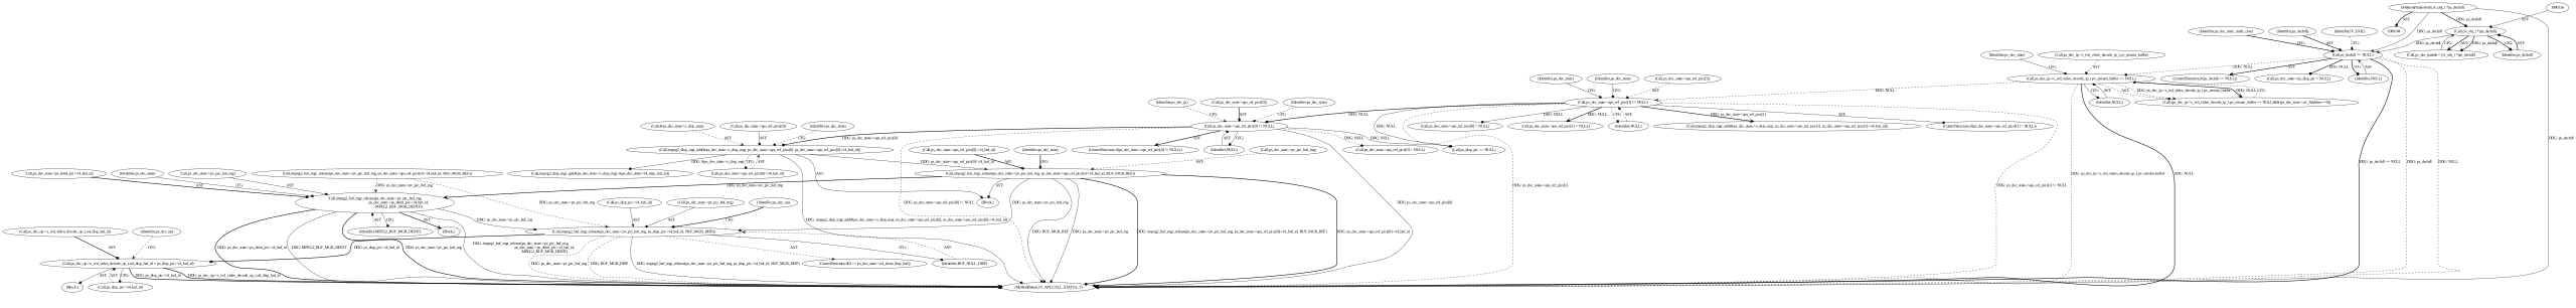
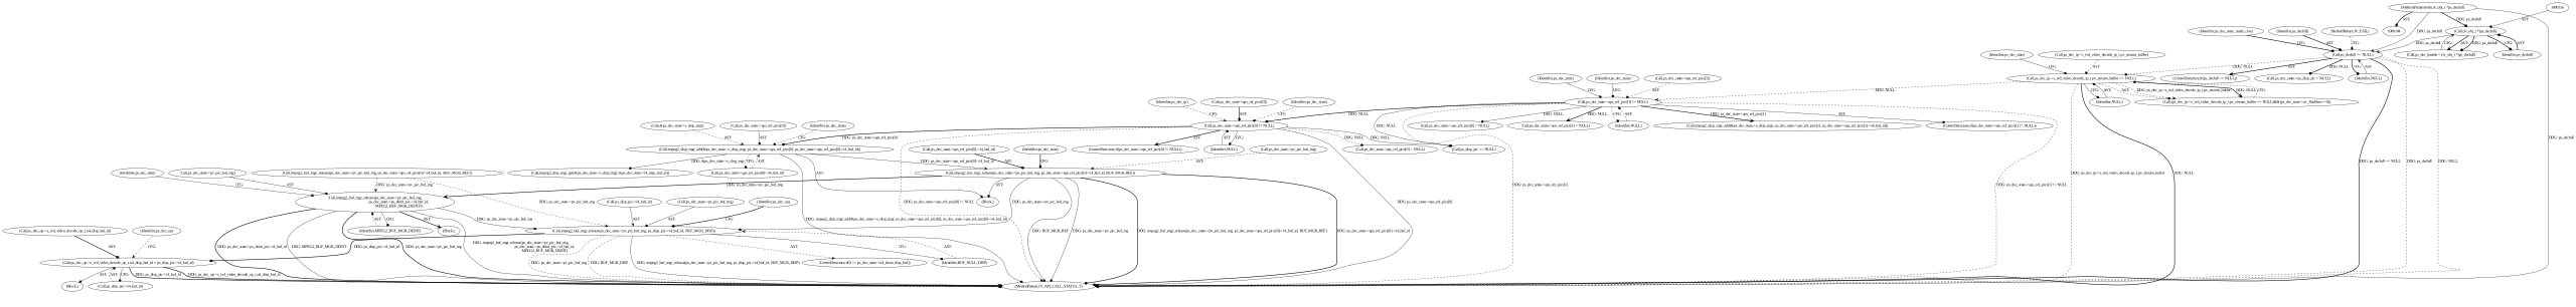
  digraph {
    fontname="Liberation Serif"
    node [fontname="Liberation Serif"]
    edge [arrowhead=dot fontname="Liberation Serif" style=solid]
    n1 [label="(Call,impeg2_buf_mgr_release(ps_dec_state->pv_pic_buf_mg, ps_dec_state->aps_ref_pics[0]->i4_buf_id, BUF_MGR_REF))"]
    n2 [label="(Call,impeg2_buf_mgr_release(ps_dec_state->pv_pic_buf_mg,\n                                               ps_dec_state->ps_deint_pic->i4_buf_id,\n                                               MPEG2_BUF_MGR_DEINT))"]
    n3 [label="(Call,impeg2_buf_mgr_release(ps_dec_state->pv_pic_buf_mg, ps_disp_pic->i4_buf_id, BUF_MGR_DISP))"]
    n4 [label="(Block,)"]
    n5 [label="(MethodReturn,IV_API_CALL_STATUS_T)"]
    n6 [label="(Identifier,MPEG2_BUF_MGR_DEINT)"]
    n7 [label="(Block,)"]
    n8 [label="(Call,ps_dec_op->s_ivd_video_decode_op_t.u4_disp_buf_id = ps_disp_pic->i4_buf_id)"]
    n9 [label="(ControlStructure,if(0 == ps_dec_state->u4_share_disp_buf))"]
    n10 [label="(Identifier,BUF_NULL_DISP)"]
    n11 [label="(Call,impeg2_disp_mgr_add(&ps_dec_state->s_disp_mgr, ps_dec_state->aps_ref_pics[0], ps_dec_state->aps_ref_pics[0]->i4_buf_id))"]
    n12 [label="(Call,impeg2_disp_mgr_get(&ps_dec_state->s_disp_mgr, &ps_dec_state->i4_disp_buf_id))"]
    n13 [label="(Call,ps_dec_state->aps_ref_pics[0]->i4_buf_id)"]
    n14 [label="(Call,ps_dec_state->aps_ref_pics[0] != NULL)"]
    n15 [label="(ControlStructure,if(ps_dec_state->aps_ref_pics[0] != NULL))"]
    n16 [label="(Call,ps_dec_state->aps_ref_pics[0] = NULL)"]
    n17 [label="(Identifier,NULL)"]
    n18 [label="(Call,ps_disp_pic == NULL)"]
    n19 [label="(Call,ps_dec_state->aps_ref_pics[1] != NULL)"]
    n20 [label="(Call,ps_dec_state->aps_ref_pics[0] = NULL)"]
    n21 [label="(Call,ps_dec_state->aps_ref_pics[1] = NULL)"]
    n22 [label="(Identifier,NULL)"]
    n23 [label="(Call,impeg2_disp_mgr_add(&ps_dec_state->s_disp_mgr, ps_dec_state->aps_ref_pics[1], ps_dec_state->aps_ref_pics[1]->i4_buf_id))"]
    n24 [label="(ControlStructure,if(ps_dec_state->aps_ref_pics[1] != NULL))"]
    n25 [label="(Call,ps_dec_ip->s_ivd_video_decode_ip_t.pv_stream_buffer == NULL)"]
    n26 [label="(Identifier,NULL)"]
    n27 [label="(Call,(ps_dec_ip->s_ivd_video_decode_ip_t.pv_stream_buffer == NULL)&&(ps_dec_state->u1_flushfrm==0))"]
    n28 [label="(Call,ps_dechdl == NULL)"]
    n29 [label="(ControlStructure,if(ps_dechdl == NULL))"]
    n30 [label="(Call,ps_dec_state->ps_disp_pic = NULL)"]
    n31 [label="(Identifier,NULL)"]
    n32 [label="(Call,(iv_obj_t *)ps_dechdl)"]
    n33 [label="(Call,ps_dec_handle = (iv_obj_t *)ps_dechdl)"]
    n34 [label="(Identifier,ps_dechdl)"]
    n35 [label="(MethodParameterIn,iv_obj_t *ps_dechdl)"]
    1000104
    n37 [label="(Call,ps_disp_pic->i4_buf_id)"]
    n38 [label="(Block,)"]
-   n39 [label="(Call,ps_dec_state->ps_deint_pic->i4_buf_id)"]
    n40 [label="(Identifier,ps_dec_ip)"]
    n41 [label="(Identifier,ps_dechdl)"]
    n42 [label="(Call,&ps_dec_state->s_disp_mgr)"]
    n43 [label="(Identifier,ps_dec_state)"]
    n44 [label="(Identifier,ps_dec_op)"]
    n45 [label="(Call,ps_disp_pic->i4_buf_id)"]
    n46 [label="(Call,ps_dec_state->pv_pic_buf_mg)"]
    n47 [label="(Call,ps_dec_state->aps_ref_pics[0])"]
    n48 [label="(Identifier,ps_dec_state)"]
    n49 [label="(Identifier,ps_dec_state)"]
-   n50 [label="(Identifier,IV_FAIL)"]
+   n50 [label="(MethodReturn,IV_FAIL)"]
    n51 [label="(Call,ps_dec_state->pv_pic_buf_mg)"]
    n52 [label="(Call,ps_dec_ip->s_ivd_video_decode_ip_t.pv_stream_buffer)"]
    n53 [label="(Identifier,ps_dec_state)"]
    n54 [label="(Call,ps_dec_op->s_ivd_video_decode_op_t.u4_disp_buf_id)"]
    n55 [label="(Identifier,ps_dec_state)"]
    n56 [label="(Identifier,ps_dec_op)"]
    n57 [label="(Call,ps_dec_state->aps_ref_pics[1])"]
    n58 [label="(Call,ps_dec_state->pv_pic_buf_mg)"]
    n59 [label="(Identifier,ps_dec_state)"]
    n60 [label="(Call,impeg2_buf_mgr_release(ps_dec_state->pv_pic_buf_mg, ps_dec_state->aps_ref_pics[0]->i4_buf_id, BUF_MGR_REF))"]
    n61 [label="(Identifier,ps_dec_state_multi_core)"]
    n62 [label="(Call,ps_dec_state->aps_ref_pics[0])"]
    n63 [label="(Identifier,ps_dec_state)"]
    n64 [label="(Call,ps_dec_state->aps_ref_pics[0]->i4_buf_id)"]
    1000156
    n1 -> n2 [arrowhead=vee label="DDG: ps_dec_state->pv_pic_buf_mg" style=bold]
    n1 -> n3 [label="DDG: ps_dec_state->pv_pic_buf_mg"]
    n1 -> n4 [label="AST: "]
    n1 -> n5 [label="DDG: ps_dec_state->pv_pic_buf_mg"]
    n1 -> n5 [label="DDG: impeg2_buf_mgr_release(ps_dec_state->pv_pic_buf_mg, ps_dec_state->aps_ref_pics[0]->i4_buf_id, BUF_MGR_REF)" style=bold]
    n1 -> n5 [arrowhead=diamond label="DDG: ps_dec_state->aps_ref_pics[0]->i4_buf_id" style=bold]
    n1 -> n5 [label="DDG: BUF_MGR_REF"]
    n2 -> n3 [arrowhead=diamond label="DDG: ps_dec_state->pv_pic_buf_mg"]
    n2 -> n5 [arrowhead=vee label="DDG: ps_dec_state->pv_pic_buf_mg" style=bold]
    n2 -> n5 [arrowhead=diamond label="DDG: impeg2_buf_mgr_release(ps_dec_state->pv_pic_buf_mg,\n                                               ps_dec_state->ps_deint_pic->i4_buf_id,\n                                               MPEG2_BUF_MGR_DEINT)"]
    n2 -> n5 [label="DDG: ps_dec_state->ps_deint_pic->i4_buf_id" style=bold]
    n2 -> n5 [label="DDG: MPEG2_BUF_MGR_DEINT"]
    n2 -> n6 [label="CFG: "]
    n2 -> n7 [arrowhead=vee label="AST: " style=bold]
    n3 -> n5 [arrowhead=diamond label="DDG: BUF_MGR_DISP" style=dashed]
    n3 -> n5 [label="DDG: impeg2_buf_mgr_release(ps_dec_state->pv_pic_buf_mg, ps_disp_pic->i4_buf_id, BUF_MGR_DISP)"]
    n3 -> n5 [label="DDG: ps_dec_state->pv_pic_buf_mg" style=dashed]
    n3 -> n8 [arrowhead=diamond label="DDG: ps_disp_pic->i4_buf_id" style=bold]
    n3 -> n9 [arrowhead=vee label="AST: " style=dashed]
    n3 -> n10 [label="CFG: "]
    n6 -> n2 [arrowhead=diamond label="AST: " style=dashed]
    n8 -> n5 [arrowhead=vee label="DDG: ps_dec_op->s_ivd_video_decode_op_t.u4_disp_buf_id" style=bold]
    n8 -> n5 [label="DDG: ps_disp_pic->i4_buf_id" style=bold]
    n8 -> n37 [label="CFG: "]
    n8 -> n38 [arrowhead=diamond label="AST: "]
    n10 -> n3 [arrowhead=vee label="AST: " style=dashed]
    n11 -> n1 [arrowhead=vee label="DDG: ps_dec_state->aps_ref_pics[0]->i4_buf_id"]
    n11 -> n4 [arrowhead=diamond label="AST: "]
    n11 -> n5 [arrowhead=diamond label="DDG: impeg2_disp_mgr_add(&ps_dec_state->s_disp_mgr, ps_dec_state->aps_ref_pics[0], ps_dec_state->aps_ref_pics[0]->i4_buf_id)"]
    n11 -> n12 [label="DDG: &ps_dec_state->s_disp_mgr"]
    n11 -> n13 [label="CFG: " style=dashed]
    n13 -> n11 [arrowhead=vee label="AST: " style=dashed]
    n14 -> n5 [arrowhead=diamond label="DDG: ps_dec_state->aps_ref_pics[0] != NULL" style=dashed]
    n14 -> n5 [arrowhead=diamond label="DDG: ps_dec_state->aps_ref_pics[0]"]
    n14 -> n11 [label="DDG: ps_dec_state->aps_ref_pics[0]" style=bold]
    n14 -> n15 [arrowhead=vee label="AST: " style=bold]
    n14 -> n16 [arrowhead=diamond label="DDG: NULL" style=dashed]
    n14 -> n17 [label="CFG: "]
    n14 -> n18 [label="DDG: NULL"]
    n17 -> n14 [label="AST: "]
    n19 -> n5 [arrowhead=diamond label="DDG: ps_dec_state->aps_ref_pics[1] != NULL" style=dashed]
    n19 -> n5 [arrowhead=vee label="DDG: ps_dec_state->aps_ref_pics[1]" style=dashed]
    n19 -> n14 [arrowhead=diamond label="DDG: NULL" style=bold]
    n19 -> n18 [arrowhead=diamond label="DDG: NULL"]
    n19 -> n20 [label="DDG: NULL"]
    n19 -> n21 [arrowhead=vee label="DDG: NULL" style=bold]
    n19 -> n22 [label="CFG: " style=dashed]
    n19 -> n23 [arrowhead=vee label="DDG: ps_dec_state->aps_ref_pics[1]" style=bold]
    n19 -> n24 [label="AST: "]
    n22 -> n19 [arrowhead=diamond label="AST: " style=dashed]
    n25 -> n5 [arrowhead=vee label="DDG: ps_dec_ip->s_ivd_video_decode_ip_t.pv_stream_buffer" style=dashed]
    n25 -> n5 [arrowhead=vee label="DDG: NULL" style=bold]
    n25 -> n19 [arrowhead=vee label="DDG: NULL" style=dashed]
    n25 -> n26 [arrowhead=diamond label="CFG: "]
    n25 -> n27 [arrowhead=diamond label="AST: " style=dashed]
    n25 -> n27 [arrowhead=vee label="DDG: ps_dec_ip->s_ivd_video_decode_ip_t.pv_stream_buffer" style=dashed]
    n25 -> n27 [arrowhead=vee label="DDG: NULL" style=bold]
    n26 -> n25 [arrowhead=diamond label="AST: "]
    n27 -> n25 [label="CFG: " style=dashed]
    n28 -> n5 [arrowhead=vee label="DDG: ps_dechdl == NULL" style=bold]
    n28 -> n5 [arrowhead=diamond label="DDG: ps_dechdl" style=dashed]
    n28 -> n5 [arrowhead=vee label="DDG: NULL" style=dashed]
    n28 -> n25 [label="DDG: NULL" style=dashed]
    n28 -> n29 [arrowhead=vee label="AST: " style=bold]
    n28 -> n30 [label="DDG: NULL" style=bold]
    n28 -> n31 [label="CFG: " style=bold]
    n31 -> n28 [arrowhead=vee label="AST: "]
    n32 -> n28 [arrowhead=vee label="DDG: ps_dechdl"]
    n32 -> n33 [arrowhead=vee label="AST: " style=bold]
    n32 -> n33 [label="DDG: ps_dechdl" style=bold]
    n32 -> n34 [arrowhead=diamond label="CFG: " style=bold]
    n33 -> n32 [arrowhead=vee label="CFG: "]
    n34 -> n32 [arrowhead=diamond label="AST: " style=bold]
    n35 -> n5 [arrowhead=vee label="DDG: ps_dechdl"]
    n35 -> n28 [arrowhead=vee label="DDG: ps_dechdl"]
    n35 -> n32 [arrowhead=diamond label="DDG: ps_dechdl" style=bold]
    n35 -> 1000104 [arrowhead=diamond label="AST: " style=bold]
    n37 -> n8 [label="AST: " style=dashed]
-   n39 -> n2 [label="AST: " style=bold]
    n40 -> n14 [arrowhead=vee label="CFG: " style=dashed]
    n41 -> n28 [arrowhead=diamond label="AST: " style=bold]
    n42 -> n11 [arrowhead=vee label="AST: " style=dashed]
    n43 -> n2 [label="CFG: "]
    n44 -> n8 [arrowhead=vee label="CFG: " style=dashed]
    n45 -> n3 [arrowhead=vee label="AST: "]
    n46 -> n3 [label="AST: "]
    n47 -> n14 [arrowhead=diamond label="AST: " style=bold]
    n48 -> n25 [arrowhead=diamond label="CFG: "]
    n49 -> n19 [arrowhead=diamond label="CFG: "]
    n50 -> n28 [arrowhead=diamond label="CFG: " style=dashed]
    n51 -> n2 [arrowhead=diamond label="AST: "]
    n52 -> n25 [label="AST: " style=dashed]
    n53 -> n1 [arrowhead=diamond label="CFG: " style=bold]
    n54 -> n8 [arrowhead=diamond label="AST: " style=bold]
    n55 -> n19 [label="CFG: "]
    n56 -> n3 [arrowhead=diamond label="CFG: " style=bold]
    n57 -> n19 [label="AST: " style=dashed]
    n58 -> n1 [arrowhead=vee label="AST: " style=dashed]
    n59 -> n14 [arrowhead=diamond label="CFG: " style=dashed]
    n60 -> n2 [arrowhead=vee label="DDG: ps_dec_state->pv_pic_buf_mg" style=dashed]
    n60 -> n3 [arrowhead=vee label="DDG: ps_dec_state->pv_pic_buf_mg" style=dashed]
    n61 -> n28 [label="CFG: " style=bold]
    n62 -> n11 [label="AST: "]
    n63 -> n11 [label="CFG: " style=dashed]
    n64 -> n1 [arrowhead=diamond label="AST: " style=bold]
    1000156 -> n32 [label="AST: "]
  }
